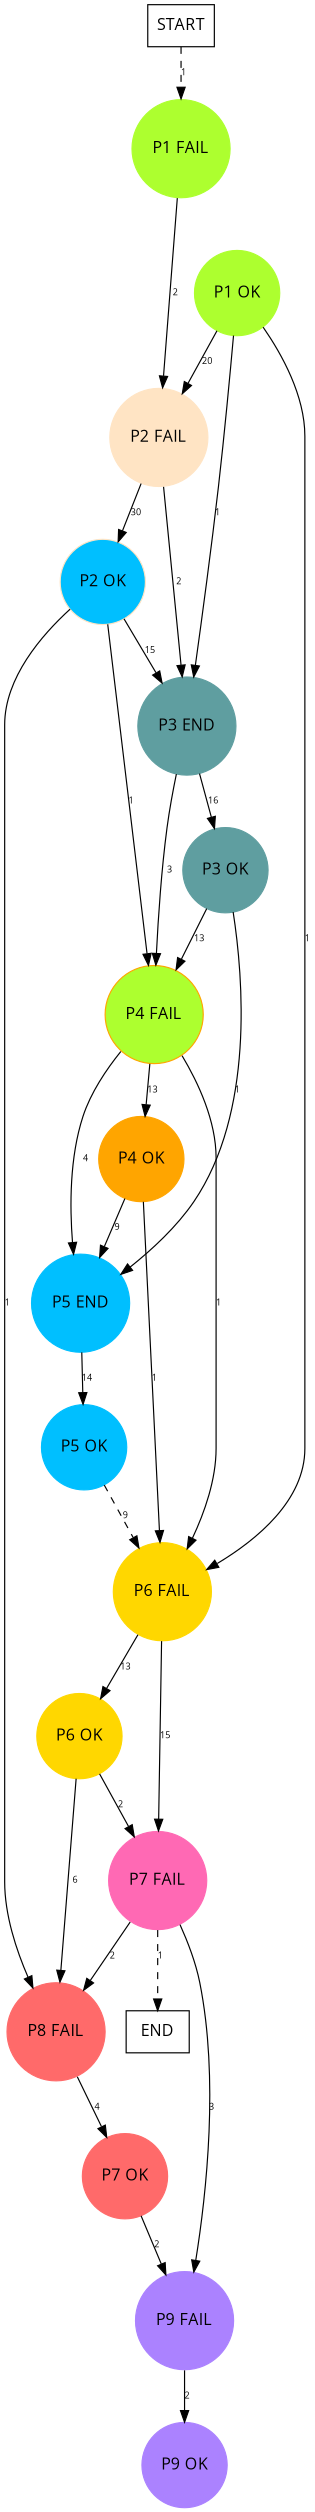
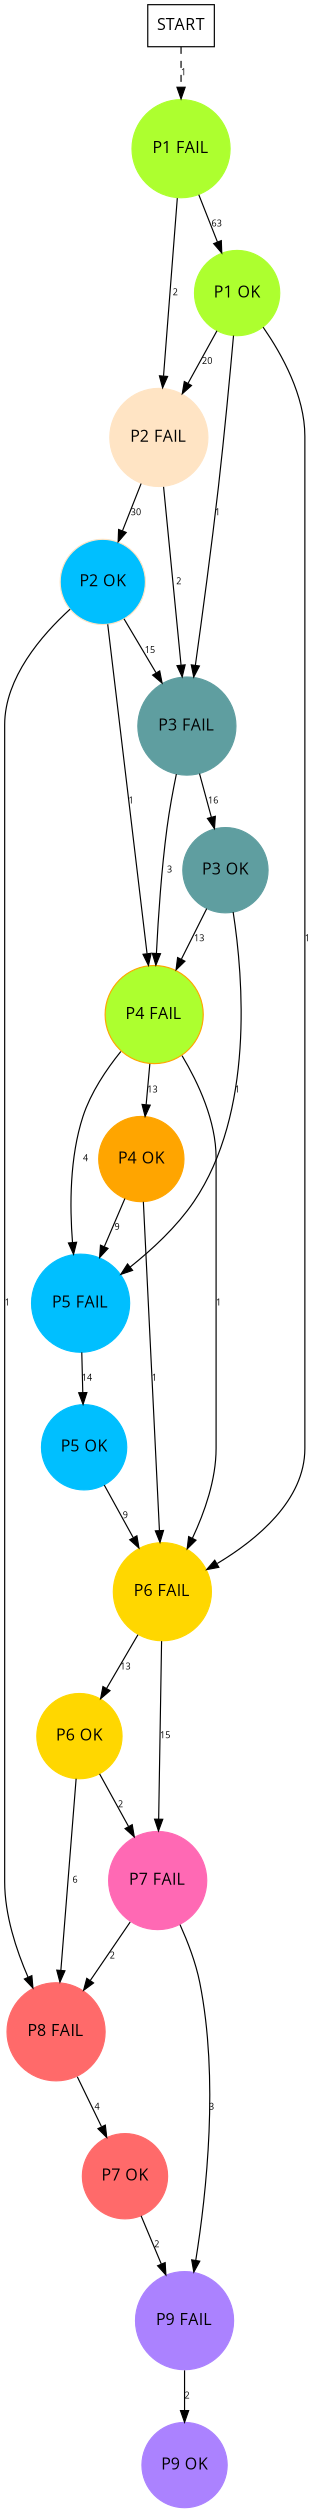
  digraph {
    fontname="Open Sans"
    node [color=bisque fontname="Open Sans" shape=circle style=filled]
    edge [fontname="Open Sans" fontsize=8 labelfloat=false]
    "P2 FAIL"
    "P1 FAIL" [color=greenyellow]
    "P1 OK" [color=greenyellow]
-   "P3 FAIL" [color=cadetblue label="P3 END"]
+   "P3 FAIL" [color=cadetblue]
    "P2 OK" [fillcolor=deepskyblue]
    "P6 FAIL" [color=gold]
    "P4 FAIL" [color=orange fillcolor=greenyellow]
    "P3 OK" [color=cadetblue]
    "P8 FAIL" [color=indianred1]
    "P7 FAIL" [color=hotpink]
    "P6 OK" [color=gold]
-   "P5 FAIL" [color=deepskyblue label="P5 END"]
+   "P5 FAIL" [color=deepskyblue]
    "P4 OK" [color=orange]
    "P5 OK" [color=deepskyblue]
    n15 [color=indianred1 label="P7 OK"]
    "P9 FAIL" [color=mediumpurple1]
-   END [color=black fillcolor=white shape=box]
    "P9 OK" [color=mediumpurple1]
    START [color=black fillcolor=white shape=box]
    "P2 FAIL" -> "P3 FAIL" [label=2]
    "P2 FAIL" -> "P2 OK" [label=30]
    "P1 FAIL" -> "P2 FAIL" [label=2]
+   "P1 FAIL" -> "P1 OK" [label=63]
    "P1 OK" -> "P2 FAIL" [label=20]
    "P1 OK" -> "P3 FAIL" [label=1]
    "P1 OK" -> "P6 FAIL" [label=1]
    "P3 FAIL" -> "P4 FAIL" [label=3]
    "P3 FAIL" -> "P3 OK" [label=16]
    "P2 OK" -> "P3 FAIL" [label=15]
    "P2 OK" -> "P4 FAIL" [label=1]
    "P2 OK" -> "P8 FAIL" [label=1]
    "P6 FAIL" -> "P7 FAIL" [label=15]
    "P6 FAIL" -> "P6 OK" [label=13]
    "P4 FAIL" -> "P6 FAIL" [label=1]
    "P4 FAIL" -> "P5 FAIL" [label=4]
    "P4 FAIL" -> "P4 OK" [label=13]
    "P3 OK" -> "P4 FAIL" [label=13]
    "P3 OK" -> "P5 FAIL" [label=1]
    "P8 FAIL" -> n15 [label=4]
    "P7 FAIL" -> "P8 FAIL" [label=2]
    "P7 FAIL" -> "P9 FAIL" [label=3]
-   "P7 FAIL" -> END [label=1 style=dashed]
    "P6 OK" -> "P8 FAIL" [label=6]
    "P6 OK" -> "P7 FAIL" [label=2]
    "P5 FAIL" -> "P5 OK" [label=14]
    "P4 OK" -> "P6 FAIL" [label=1]
    "P4 OK" -> "P5 FAIL" [label=9]
-   "P5 OK" -> "P6 FAIL" [label=9 style=dashed]
+   "P5 OK" -> "P6 FAIL" [label=9]
    n15 -> "P9 FAIL" [label=2]
    "P9 FAIL" -> "P9 OK" [label=2]
    START -> "P1 FAIL" [label=1 style=dashed]
  }
